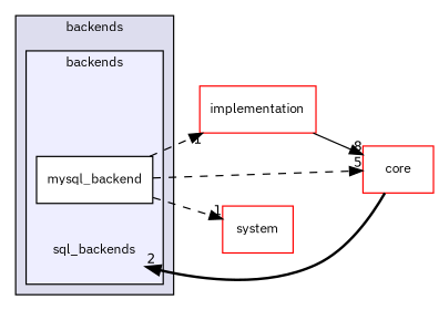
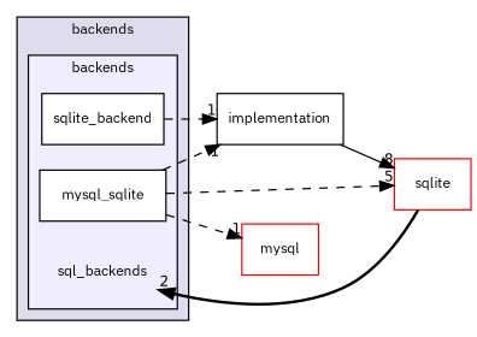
  digraph {
    compound=true
    fontname="IBM Plex Sans"
    rankdir=LR
    node [fontname="IBM Plex Sans" fontsize=10 shape=box fillcolor=white style=filled]
    edge [fontname="IBM Plex Sans" headlabel=1 labeldistance=1.5 labelfontname=Helvetica labelfontsize=10 style=dashed]
    n1 [label=sql_backends shape=plaintext fillcolor="" style=""]
-   n2 [label=mysql_backend]
-   n4 [label=implementation color=red fillcolor="" style=""]
-   n5 [color=red label=core]
-   n6 [color=red label=system]
+   n2 [label=mysql_sqlite]
+   n3 [label=sqlite_backend]
+   n4 [label=implementation fillcolor="" style=""]
+   n5 [color=red label=sqlite]
+   n6 [color=red label=mysql]
    subgraph cluster_1 {
      bgcolor="#ddddee"
      fontsize=10
      label=backends
      pencolor=black
      subgraph cluster_2 {
        bgcolor="#eeeeff"
        fontsize=10
        label=backends
        pencolor=black
        n1
        n2
+       n3
      }
    }
    n2 -> n4
    n2 -> n5 [headlabel=5]
    n2 -> n6
+   n3 -> n4
    n4 -> n5 [headlabel=8 style=solid]
    n5 -> n1 [headlabel=2 style=bold]
  }
